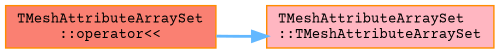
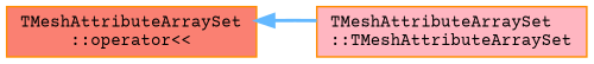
  digraph {
    rankdir=RL
    fontname="Courier Prime"
    node [color=darkorange fontname="Courier Prime" fontsize=10 shape=box style=filled]
    n1 [fillcolor=lightpink fontcolor=black height=0.2 label="TMeshAttributeArraySet\l::TMeshAttributeArraySet" width=0.4]
    n2 [fillcolor=salmon height=0.2 label="TMeshAttributeArraySet\l::operator\<\<" width=0.4]
-   n1 -> n2 [color=steelblue1 dir=back fontname="Courier Prime" fontsize=10 labelfontname=Helvetica labelfontsize=10 style=bold]
+   n2 -> n1 [color=steelblue1 dir=back fontname="Courier Prime" fontsize=10 labelfontname=Helvetica labelfontsize=10 style=bold]
  }
